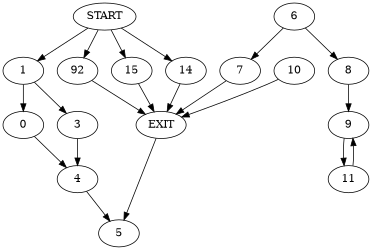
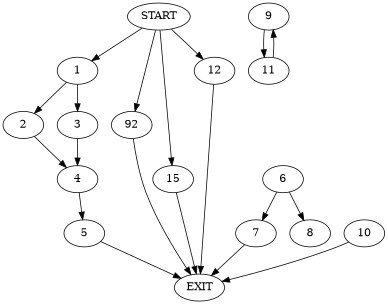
  digraph {
    n1 [label=START]
    1
    n3 [label=92]
    n4 [label=15]
-   14
-   2 [label=0]
+   14 [label=12]
+   2
    3
    n8 [label=EXIT]
    4
    5
    6
    7
    8
    9
    11
    10
    n1 -> 1
    n1 -> n3
    n1 -> n4
    n1 -> 14
    1 -> 2
    1 -> 3
    n3 -> n8
    n4 -> n8
    14 -> n8
    2 -> 4
    3 -> 4
    4 -> 5
-   n8 -> 5
+   5 -> n8
    6 -> 7
    6 -> 8
    7 -> n8
-   8 -> 9
    9 -> 11
    11 -> 9
    10 -> n8
  }
